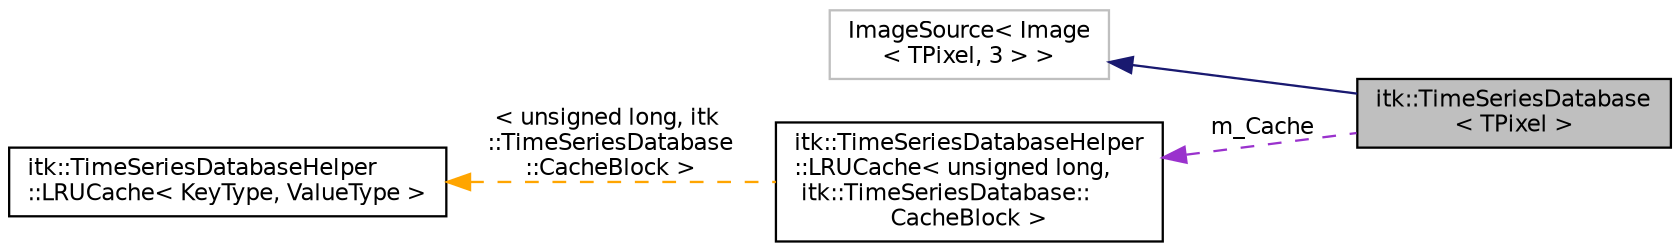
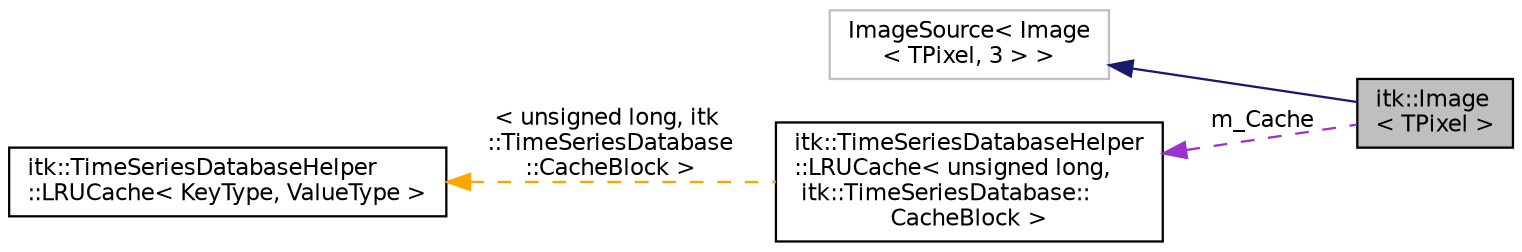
  digraph {
    rankdir=LR
    node [color=black fontname=Helvetica fontsize=10 shape=record]
    edge [dir=back fontname=Helvetica fontsize=10 labelfontname=Helvetica labelfontsize=10 style=dashed]
-   n1 [fillcolor=grey75 fontcolor=black height=0.2 label="itk::TimeSeriesDatabase\l\< TPixel \>" style=filled width=0.4]
+   n1 [fillcolor=grey75 fontcolor=black height=0.2 label="itk::Image\l\< TPixel \>" style=filled width=0.4]
    n2 [color=grey75 height=0.2 label="ImageSource\< Image\l\< TPixel, 3 \> \>" width=0.4]
    n3 [height=0.2 label="itk::TimeSeriesDatabaseHelper\l::LRUCache\< unsigned long,\l itk::TimeSeriesDatabase::\lCacheBlock \>" width=0.4]
    n4 [height=0.2 label="itk::TimeSeriesDatabaseHelper\l::LRUCache\< KeyType, ValueType \>" width=0.4]
    n2 -> n1 [color=midnightblue style=solid]
    n3 -> n1 [color=darkorchid3 label=" m_Cache"]
    n4 -> n3 [color=orange label=" \< unsigned long, itk\l::TimeSeriesDatabase\l::CacheBlock \>"]
  }
